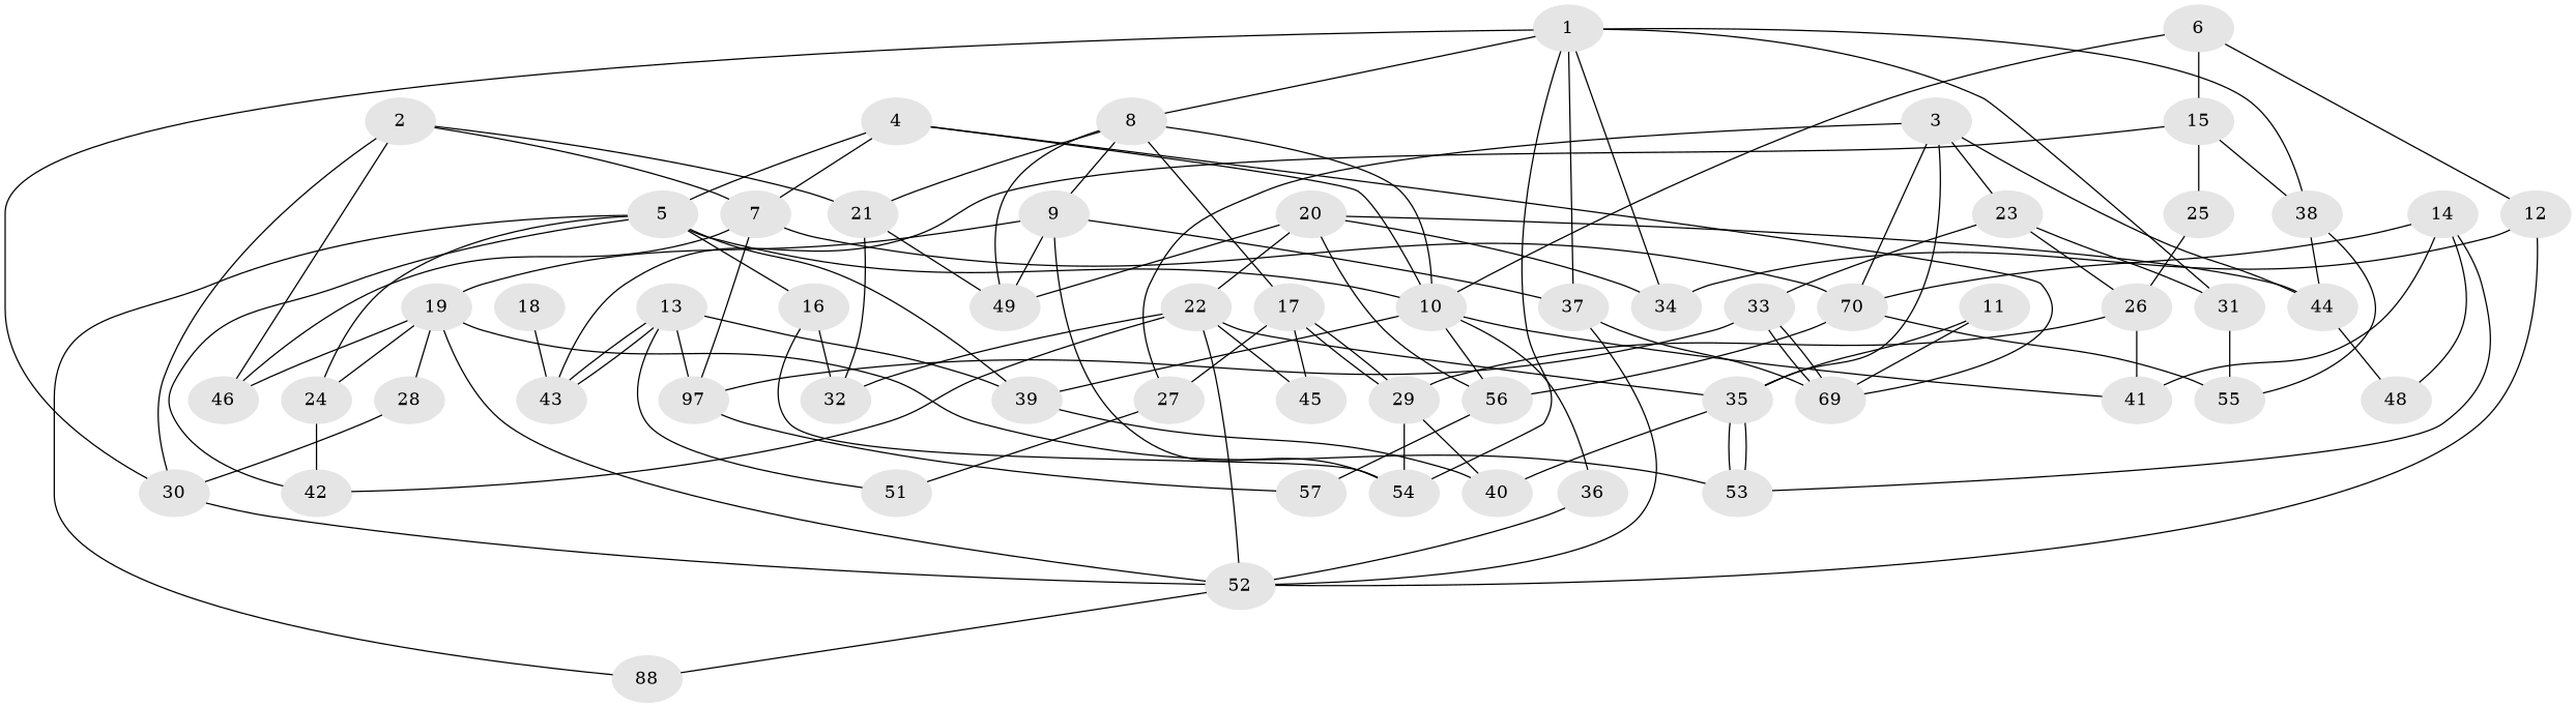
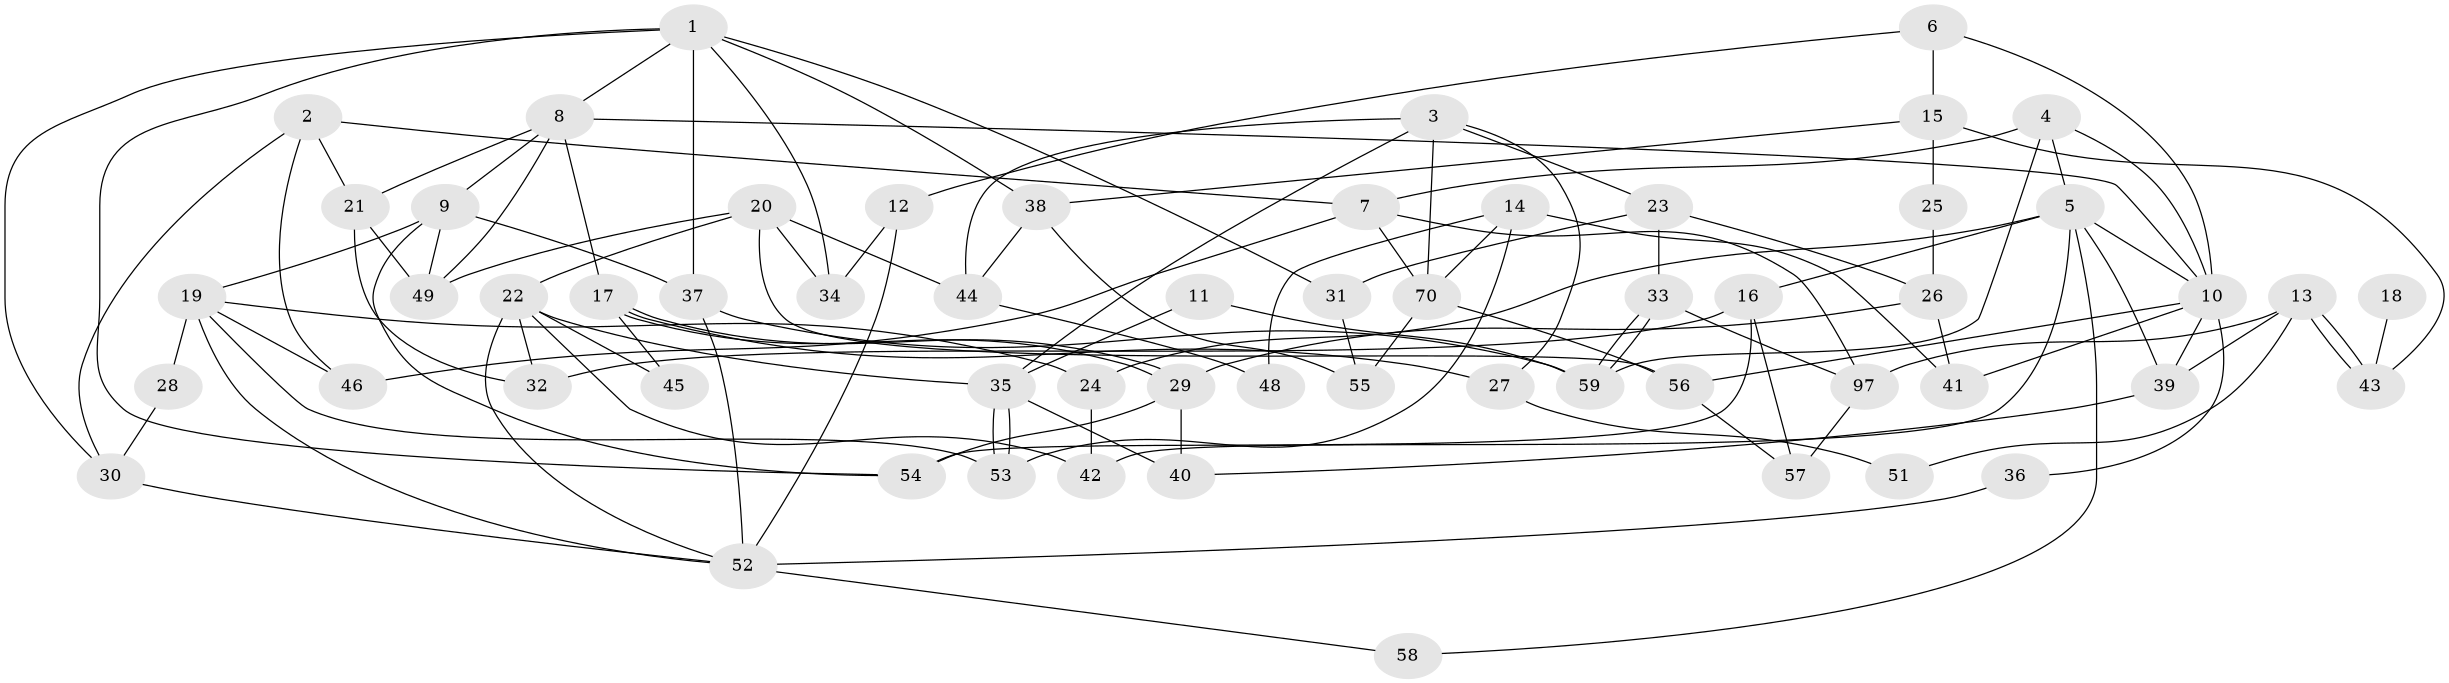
  graph {
    node [color=gray90 style=filled]
    1
    8
    30
    31
    34
    37
    38
    54
    21
    10
    9
    17
    49
    52
    55
-   59 [label=69]
+   59
    44
    2
    7
    46
    n21 [label=70]
    n22 [label=97]
    32
    3
    23
    27
    35
    26
    33
    51
    53
    40
    48
    56
    4
    5
    16
    24
    39
    42
-   58 [label=88]
+   58
    36
    41
    18
    43
    57
    6
    12
    15
    25
    19
    29
    45
    28
    11
    13
    14
    20
    22
    1 -- 8
    1 -- 30
    1 -- 31
    1 -- 34
    1 -- 37
    1 -- 38
    1 -- 54
    8 -- 21
    8 -- 10
    8 -- 9
    8 -- 17
    8 -- 49
    30 -- 52
    31 -- 55
    37 -- 52
    37 -- 59
    38 -- 55
    38 -- 44
    21 -- 49
    21 -- 32
    10 -- 56
    10 -- 39
    10 -- 36
    10 -- 41
    9 -- 37
    9 -- 54
    9 -- 49
    9 -- 19
    17 -- 27
    17 -- 29
    17 -- 29
    17 -- 45
    52 -- 58
    44 -- 48
    2 -- 30
    2 -- 21
    2 -- 7
    2 -- 46
    7 -- 46
    7 -- n21
    7 -- n22
    n21 -- 55
    n21 -- 56
    n22 -- 57
    3 -- 44
    3 -- n21
    3 -- 23
    3 -- 27
    3 -- 35
    23 -- 31
    23 -- 26
    23 -- 33
    27 -- 51
    35 -- 53
    35 -- 53
    35 -- 40
    26 -- 41
    26 -- 29
    33 -- 59
    33 -- 59
    33 -- n22
    56 -- 57
    4 -- 10
    4 -- 59
    4 -- 7
    4 -- 5
    5 -- 10
    5 -- 16
    5 -- 24
    5 -- 39
    5 -- 42
    5 -- 58
    16 -- 54
    16 -- 32
+   16 -- 57
    24 -- 42
    39 -- 40
    36 -- 52
    18 -- 43
    6 -- 10
    6 -- 12
    6 -- 15
    12 -- 34
    12 -- 52
    15 -- 38
    15 -- 43
    15 -- 25
    25 -- 26
    19 -- 52
    19 -- 46
    19 -- 53
    19 -- 24
    19 -- 28
    29 -- 54
    29 -- 40
    28 -- 30
    11 -- 59
    11 -- 35
    13 -- n22
    13 -- 51
    13 -- 39
    13 -- 43
    13 -- 43
    14 -- n21
    14 -- 53
    14 -- 48
    14 -- 41
    20 -- 34
    20 -- 49
    20 -- 44
    20 -- 56
    20 -- 22
    22 -- 52
    22 -- 32
    22 -- 35
    22 -- 42
    22 -- 45
  }
